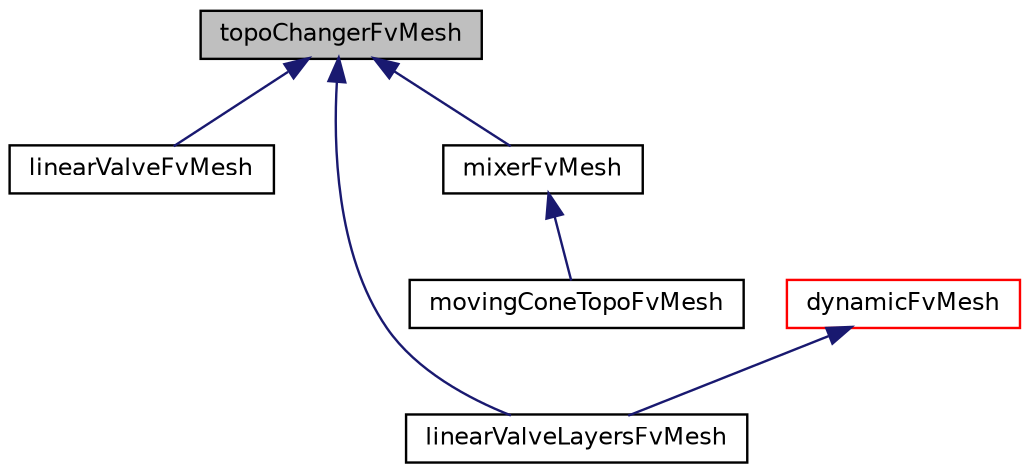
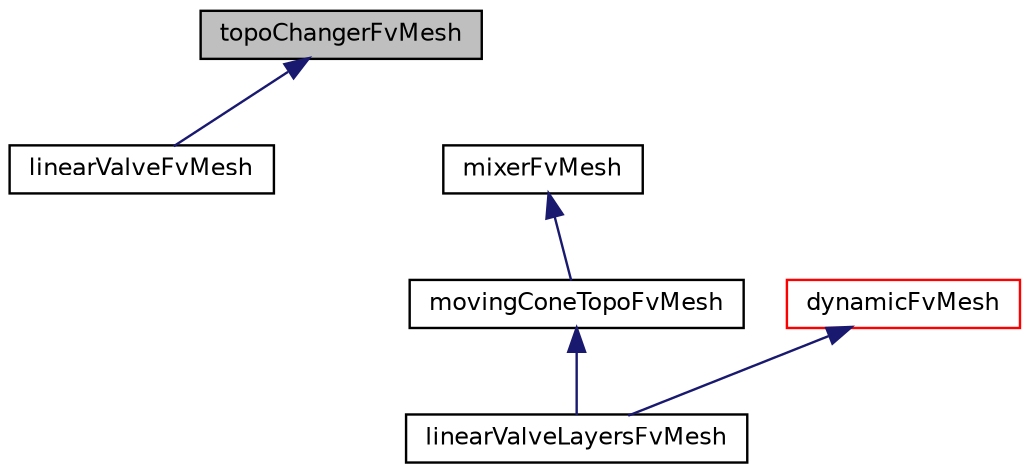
  digraph {
    rankdir=TB
    node [color=black fontname=Helvetica fontsize=10 shape=record]
    edge [color=midnightblue dir=back fontname=Helvetica fontsize=10 labelfontname=Helvetica labelfontsize=10 style=solid]
    n1 [fillcolor=grey75 fontcolor=black height=0.2 label=topoChangerFvMesh style=filled width=0.4]
    n2 [height=0.2 label=linearValveFvMesh width=0.4]
    n3 [height=0.2 label=linearValveLayersFvMesh width=0.4]
    n4 [height=0.2 label=mixerFvMesh width=0.4]
    n5 [height=0.2 label=movingConeTopoFvMesh width=0.4]
    n6 [color=red height=0.2 label=dynamicFvMesh width=0.4]
    n1 -> n2
-   n1 -> n3
-   n1 -> n4
+   n5 -> n3
    n4 -> n5
    n6 -> n3
  }
